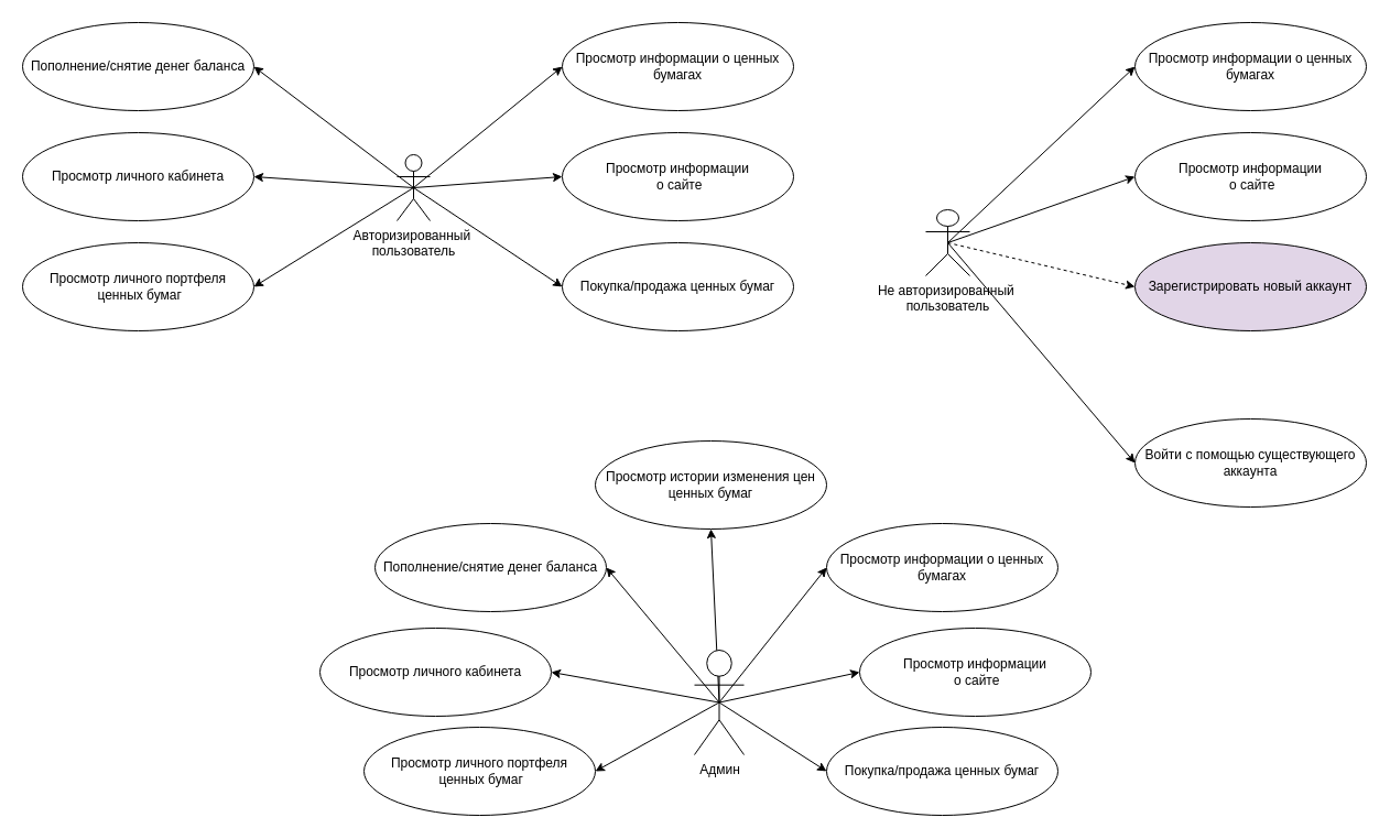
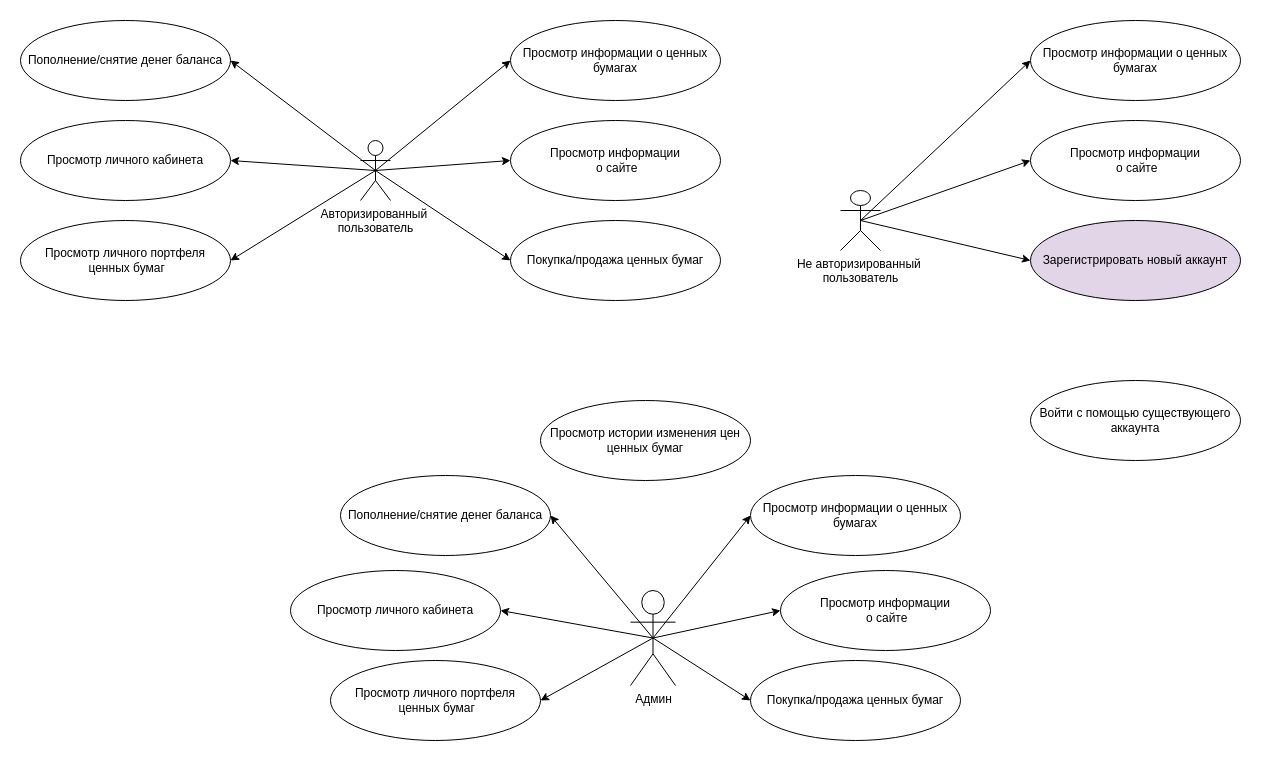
  <mxCell id="0" />
  <mxCell id="1" parent="0" />
  <mxCell id="2" style="rounded=0;orthogonalLoop=1;jettySize=auto;html=1;exitX=0.5;exitY=0.5;exitDx=0;exitDy=0;exitPerimeter=0;entryX=0;entryY=0.5;entryDx=0;entryDy=0;" edge="1" parent="1" source="6" target="7"><mxGeometry relative="1" as="geometry" /></mxCell>
  <mxCell id="3" style="edgeStyle=none;rounded=0;orthogonalLoop=1;jettySize=auto;html=1;exitX=0.5;exitY=0.5;exitDx=0;exitDy=0;exitPerimeter=0;entryX=0;entryY=0.5;entryDx=0;entryDy=0;" edge="1" parent="1" source="6" target="9"><mxGeometry relative="1" as="geometry" /></mxCell>
- <mxCell id="4" style="edgeStyle=none;rounded=0;orthogonalLoop=1;jettySize=auto;html=1;exitX=0.5;exitY=0.5;exitDx=0;exitDy=0;exitPerimeter=0;entryX=0;entryY=0.5;entryDx=0;entryDy=0;dashed=1;" edge="1" parent="1" source="6" target="8"><mxGeometry relative="1" as="geometry" /></mxCell>
- <mxCell id="5" style="edgeStyle=none;rounded=0;orthogonalLoop=1;jettySize=auto;html=1;exitX=0.5;exitY=0.5;exitDx=0;exitDy=0;exitPerimeter=0;entryX=0;entryY=0.5;entryDx=0;entryDy=0;" edge="1" parent="1" source="6" target="10"><mxGeometry relative="1" as="geometry" /></mxCell>
+ <mxCell id="4" style="edgeStyle=none;rounded=0;orthogonalLoop=1;jettySize=auto;html=1;exitX=0.5;exitY=0.5;exitDx=0;exitDy=0;exitPerimeter=0;entryX=0;entryY=0.5;entryDx=0;entryDy=0;" edge="1" parent="1" source="6" target="8"><mxGeometry relative="1" as="geometry" /></mxCell>
  <mxCell id="6" value="Не авторизированный&amp;nbsp;&lt;br&gt;пользователь" style="shape=umlActor;verticalLabelPosition=bottom;verticalAlign=top;html=1;outlineConnect=0;" vertex="1" parent="1"><mxGeometry x="840" y="190" width="40" height="60" as="geometry" /></mxCell>
  <mxCell id="7" value="Просмотр информации о ценных бумагах" style="ellipse;whiteSpace=wrap;html=1;" vertex="1" parent="1"><mxGeometry x="1030" y="20" width="210" height="80" as="geometry" /></mxCell>
  <mxCell id="8" value="Зарегистрировать новый аккаунт" style="ellipse;whiteSpace=wrap;html=1;fillColor=#e1d5e7;" vertex="1" parent="1"><mxGeometry x="1030" y="220" width="210" height="80" as="geometry" /></mxCell>
  <mxCell id="9" value="Просмотр информации&lt;br&gt;&amp;nbsp;о сайте" style="ellipse;whiteSpace=wrap;html=1;" vertex="1" parent="1"><mxGeometry x="1030" y="120" width="210" height="80" as="geometry" /></mxCell>
  <mxCell id="10" value="Войти с помощью существующего аккаунта" style="ellipse;whiteSpace=wrap;html=1;" vertex="1" parent="1"><mxGeometry x="1030" y="380" width="210" height="80" as="geometry" /></mxCell>
  <mxCell id="11" style="rounded=0;orthogonalLoop=1;jettySize=auto;html=1;exitX=0.5;exitY=0.5;exitDx=0;exitDy=0;exitPerimeter=0;entryX=0;entryY=0.5;entryDx=0;entryDy=0;" edge="1" parent="1" source="17" target="18"><mxGeometry relative="1" as="geometry" /></mxCell>
  <mxCell id="12" style="edgeStyle=none;rounded=0;orthogonalLoop=1;jettySize=auto;html=1;exitX=0.5;exitY=0.5;exitDx=0;exitDy=0;exitPerimeter=0;entryX=0;entryY=0.5;entryDx=0;entryDy=0;" edge="1" parent="1" source="17" target="20"><mxGeometry relative="1" as="geometry" /></mxCell>
  <mxCell id="13" style="edgeStyle=none;rounded=0;orthogonalLoop=1;jettySize=auto;html=1;exitX=0.5;exitY=0.5;exitDx=0;exitDy=0;exitPerimeter=0;entryX=0;entryY=0.5;entryDx=0;entryDy=0;" edge="1" parent="1" source="17" target="19"><mxGeometry relative="1" as="geometry" /></mxCell>
  <mxCell id="14" style="edgeStyle=none;rounded=0;orthogonalLoop=1;jettySize=auto;html=1;exitX=0.5;exitY=0.5;exitDx=0;exitDy=0;exitPerimeter=0;entryX=1;entryY=0.5;entryDx=0;entryDy=0;" edge="1" parent="1" source="17" target="21"><mxGeometry relative="1" as="geometry" /></mxCell>
  <mxCell id="15" style="edgeStyle=none;rounded=0;orthogonalLoop=1;jettySize=auto;html=1;exitX=0.5;exitY=0.5;exitDx=0;exitDy=0;exitPerimeter=0;entryX=1;entryY=0.5;entryDx=0;entryDy=0;" edge="1" parent="1" source="17" target="22"><mxGeometry relative="1" as="geometry" /></mxCell>
  <mxCell id="16" style="edgeStyle=none;rounded=0;orthogonalLoop=1;jettySize=auto;html=1;exitX=0.5;exitY=0.5;exitDx=0;exitDy=0;exitPerimeter=0;entryX=1;entryY=0.5;entryDx=0;entryDy=0;" edge="1" parent="1" source="17" target="23"><mxGeometry relative="1" as="geometry" /></mxCell>
  <mxCell id="17" value="Авторизированный&amp;nbsp;&lt;br&gt;пользователь" style="shape=umlActor;verticalLabelPosition=bottom;verticalAlign=top;html=1;outlineConnect=0;" vertex="1" parent="1"><mxGeometry x="360" y="140" width="30" height="60" as="geometry" /></mxCell>
  <mxCell id="18" value="Просмотр информации о ценных бумагах" style="ellipse;whiteSpace=wrap;html=1;" vertex="1" parent="1"><mxGeometry x="510" y="20" width="210" height="80" as="geometry" /></mxCell>
  <mxCell id="19" value="Покупка/продажа ценных бумаг" style="ellipse;whiteSpace=wrap;html=1;" vertex="1" parent="1"><mxGeometry x="510" y="220" width="210" height="80" as="geometry" /></mxCell>
  <mxCell id="20" value="Просмотр информации&lt;br&gt;&amp;nbsp;о сайте" style="ellipse;whiteSpace=wrap;html=1;" vertex="1" parent="1"><mxGeometry x="510" y="120" width="210" height="80" as="geometry" /></mxCell>
  <mxCell id="21" value="Пополнение/снятие денег баланса" style="ellipse;whiteSpace=wrap;html=1;" vertex="1" parent="1"><mxGeometry x="20" y="20" width="210" height="80" as="geometry" /></mxCell>
  <mxCell id="22" value="Просмотр личного кабинета" style="ellipse;whiteSpace=wrap;html=1;" vertex="1" parent="1"><mxGeometry x="20" y="120" width="210" height="80" as="geometry" /></mxCell>
  <mxCell id="23" value="Просмотр личного портфеля&lt;br&gt;&amp;nbsp;ценных бумаг" style="ellipse;whiteSpace=wrap;html=1;" vertex="1" parent="1"><mxGeometry x="20" y="220" width="210" height="80" as="geometry" /></mxCell>
  <mxCell id="24" style="rounded=0;orthogonalLoop=1;jettySize=auto;html=1;exitX=0.5;exitY=0.5;exitDx=0;exitDy=0;exitPerimeter=0;entryX=0;entryY=0.5;entryDx=0;entryDy=0;" edge="1" parent="1" source="31" target="32"><mxGeometry relative="1" as="geometry" /></mxCell>
  <mxCell id="25" style="edgeStyle=none;rounded=0;orthogonalLoop=1;jettySize=auto;html=1;exitX=0.5;exitY=0.5;exitDx=0;exitDy=0;exitPerimeter=0;entryX=0;entryY=0.5;entryDx=0;entryDy=0;" edge="1" parent="1" source="31" target="34"><mxGeometry relative="1" as="geometry" /></mxCell>
  <mxCell id="26" style="edgeStyle=none;rounded=0;orthogonalLoop=1;jettySize=auto;html=1;exitX=0.5;exitY=0.5;exitDx=0;exitDy=0;exitPerimeter=0;entryX=0;entryY=0.5;entryDx=0;entryDy=0;" edge="1" parent="1" source="31" target="33"><mxGeometry relative="1" as="geometry" /></mxCell>
  <mxCell id="27" style="edgeStyle=none;rounded=0;orthogonalLoop=1;jettySize=auto;html=1;exitX=0.5;exitY=0.5;exitDx=0;exitDy=0;exitPerimeter=0;entryX=1;entryY=0.5;entryDx=0;entryDy=0;" edge="1" parent="1" source="31" target="35"><mxGeometry relative="1" as="geometry" /></mxCell>
  <mxCell id="28" style="edgeStyle=none;rounded=0;orthogonalLoop=1;jettySize=auto;html=1;exitX=0.5;exitY=0.5;exitDx=0;exitDy=0;exitPerimeter=0;entryX=1;entryY=0.5;entryDx=0;entryDy=0;" edge="1" parent="1" source="31" target="36"><mxGeometry relative="1" as="geometry" /></mxCell>
  <mxCell id="29" style="edgeStyle=none;rounded=0;orthogonalLoop=1;jettySize=auto;html=1;exitX=0.5;exitY=0.5;exitDx=0;exitDy=0;exitPerimeter=0;entryX=1;entryY=0.5;entryDx=0;entryDy=0;" edge="1" parent="1" source="31" target="37"><mxGeometry relative="1" as="geometry" /></mxCell>
- <mxCell id="30" style="edgeStyle=none;rounded=0;orthogonalLoop=1;jettySize=auto;html=1;exitX=0.5;exitY=0.5;exitDx=0;exitDy=0;exitPerimeter=0;entryX=0.5;entryY=1;entryDx=0;entryDy=0;" edge="1" parent="1" source="31" target="38"><mxGeometry relative="1" as="geometry" /></mxCell>
  <mxCell id="31" value="Админ" style="shape=umlActor;verticalLabelPosition=bottom;verticalAlign=top;html=1;outlineConnect=0;" vertex="1" parent="1"><mxGeometry x="630" y="590" width="45" height="95" as="geometry" /></mxCell>
  <mxCell id="32" value="Просмотр информации о ценных бумагах" style="ellipse;whiteSpace=wrap;html=1;" vertex="1" parent="1"><mxGeometry x="750" y="475" width="210" height="80" as="geometry" /></mxCell>
  <mxCell id="33" value="Покупка/продажа ценных бумаг" style="ellipse;whiteSpace=wrap;html=1;" vertex="1" parent="1"><mxGeometry x="750" y="660" width="210" height="80" as="geometry" /></mxCell>
  <mxCell id="34" value="Просмотр информации&lt;br&gt;&amp;nbsp;о сайте" style="ellipse;whiteSpace=wrap;html=1;" vertex="1" parent="1"><mxGeometry x="780" y="570" width="210" height="80" as="geometry" /></mxCell>
  <mxCell id="35" value="Пополнение/снятие денег баланса" style="ellipse;whiteSpace=wrap;html=1;" vertex="1" parent="1"><mxGeometry x="340" y="475" width="210" height="80" as="geometry" /></mxCell>
  <mxCell id="36" value="Просмотр личного кабинета" style="ellipse;whiteSpace=wrap;html=1;" vertex="1" parent="1"><mxGeometry x="290" y="570" width="210" height="80" as="geometry" /></mxCell>
  <mxCell id="37" value="Просмотр личного портфеля&lt;br&gt;&amp;nbsp;ценных бумаг" style="ellipse;whiteSpace=wrap;html=1;" vertex="1" parent="1"><mxGeometry x="330" y="660" width="210" height="80" as="geometry" /></mxCell>
  <mxCell id="38" value="Просмотр истории изменения цен ценных бумаг" style="ellipse;whiteSpace=wrap;html=1;" vertex="1" parent="1"><mxGeometry x="540" y="400" width="210" height="80" as="geometry" /></mxCell>
